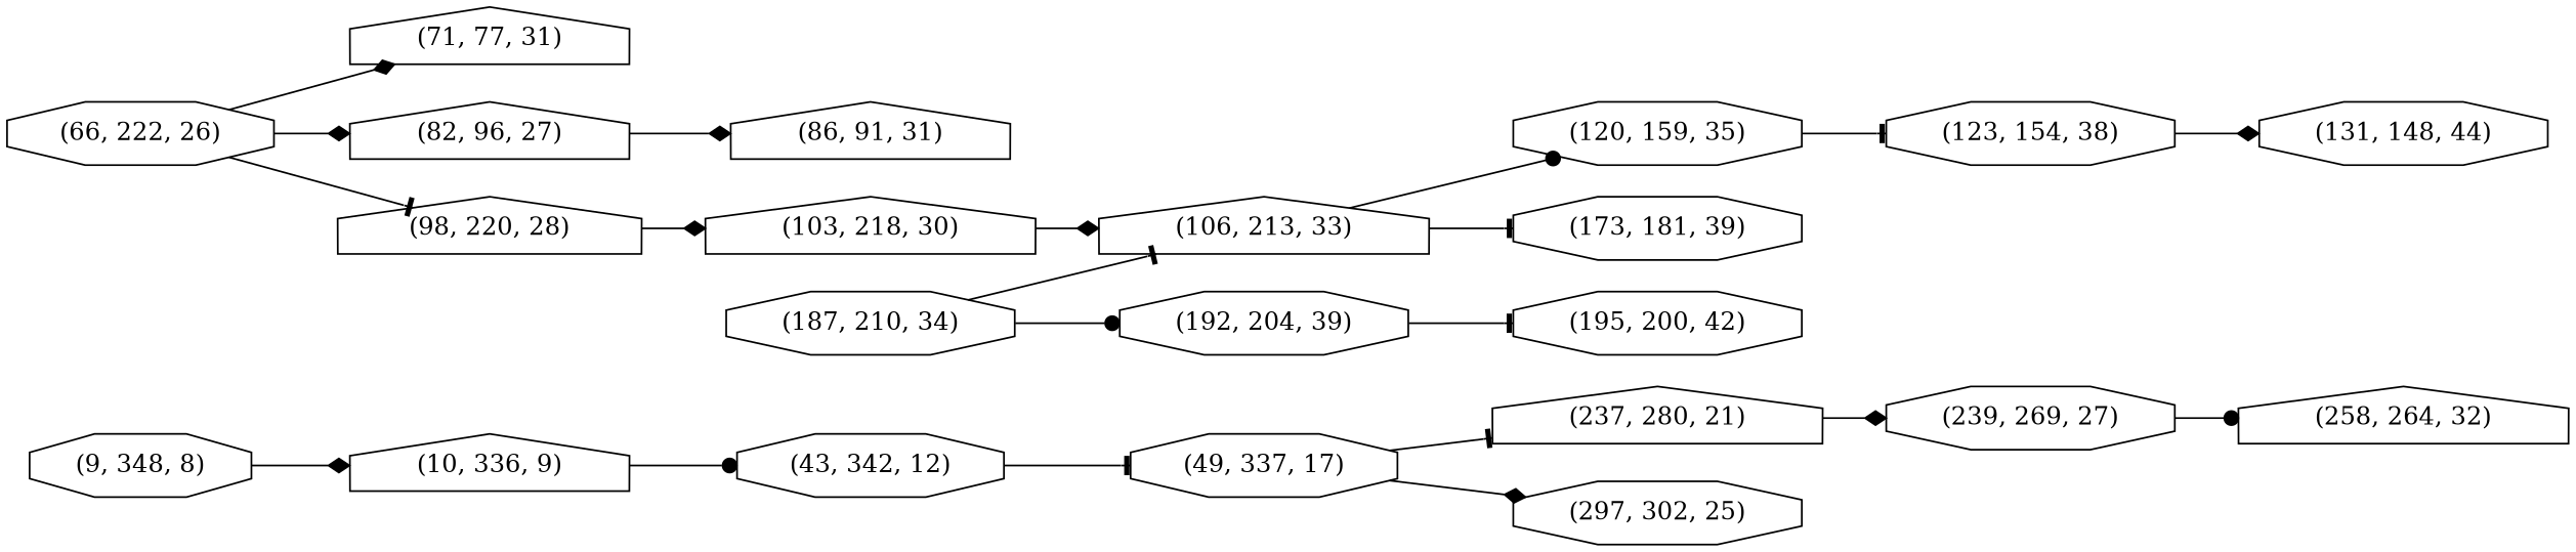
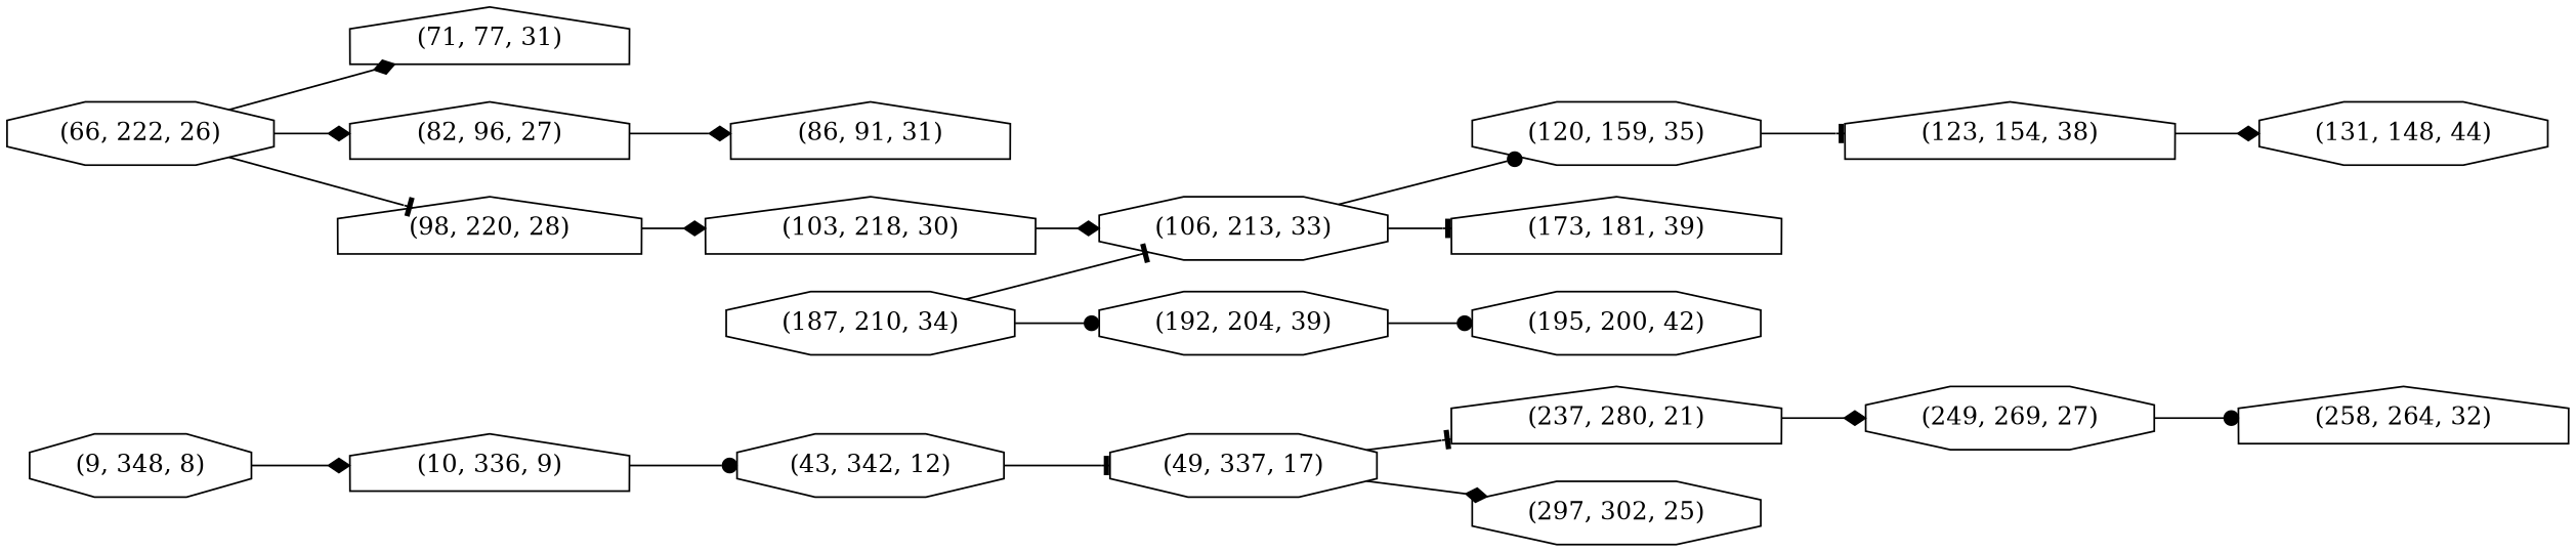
  digraph {
    rankdir=LR
    node [shape=octagon]
    edge [arrowhead=diamond]
    n1 [label="(10, 336, 9)" shape=house]
    "(9, 348, 8)"
    "(43, 342, 12)"
    "(49, 337, 17)"
    "(237, 280, 21)" [shape=house]
    "(297, 302, 25)"
-   "(249, 269, 27)" [label="(239, 269, 27)"]
+   "(249, 269, 27)"
    "(71, 77, 31)" [shape=house]
    "(66, 222, 26)"
    "(82, 96, 27)" [shape=house]
    "(98, 220, 28)" [shape=house]
    "(86, 91, 31)" [shape=house]
    "(103, 218, 30)" [shape=house]
-   "(106, 213, 33)" [shape=house]
+   "(106, 213, 33)"
    "(120, 159, 35)"
-   "(173, 181, 39)"
-   "(123, 154, 38)"
+   "(173, 181, 39)" [shape=house]
+   "(123, 154, 38)" [shape=house]
    "(187, 210, 34)"
    "(192, 204, 39)"
    "(131, 148, 44)"
    "(195, 200, 42)"
    "(258, 264, 32)" [shape=house]
    n1 -> "(43, 342, 12)" [arrowhead=dot]
    "(9, 348, 8)" -> n1
    "(43, 342, 12)" -> "(49, 337, 17)" [arrowhead=tee]
    "(49, 337, 17)" -> "(237, 280, 21)" [arrowhead=tee]
    "(49, 337, 17)" -> "(297, 302, 25)"
    "(237, 280, 21)" -> "(249, 269, 27)"
    "(249, 269, 27)" -> "(258, 264, 32)" [arrowhead=dot]
    "(66, 222, 26)" -> "(71, 77, 31)"
    "(66, 222, 26)" -> "(82, 96, 27)"
    "(66, 222, 26)" -> "(98, 220, 28)" [arrowhead=tee]
    "(82, 96, 27)" -> "(86, 91, 31)"
    "(98, 220, 28)" -> "(103, 218, 30)"
    "(103, 218, 30)" -> "(106, 213, 33)"
    "(106, 213, 33)" -> "(120, 159, 35)" [arrowhead=dot]
    "(106, 213, 33)" -> "(173, 181, 39)" [arrowhead=tee]
    "(120, 159, 35)" -> "(123, 154, 38)" [arrowhead=tee]
    "(123, 154, 38)" -> "(131, 148, 44)"
    "(187, 210, 34)" -> "(106, 213, 33)" [arrowhead=tee]
    "(187, 210, 34)" -> "(192, 204, 39)" [arrowhead=dot]
-   "(192, 204, 39)" -> "(195, 200, 42)" [arrowhead=tee]
+   "(192, 204, 39)" -> "(195, 200, 42)" [arrowhead=dot]
  }
